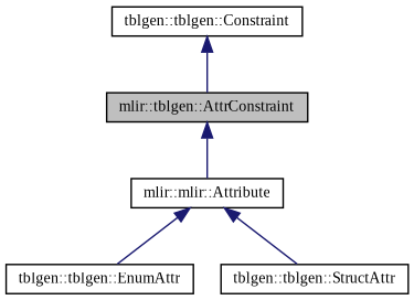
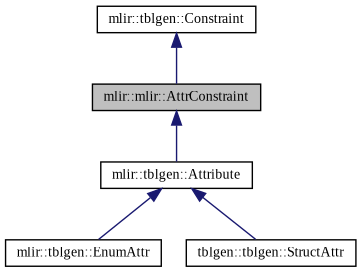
  digraph {
    fontname="Liberation Serif"
    node [color=black fontname="Liberation Serif" fontsize=10 shape=record]
    edge [color=midnightblue dir=back fontname="Liberation Serif" fontsize=10 labelfontname=Helvetica labelfontsize=10 style=solid]
-   n1 [fillcolor=grey75 fontcolor=black height=0.2 label="mlir::tblgen::AttrConstraint" style=filled width=0.4]
-   n2 [height=0.2 label="mlir::mlir::Attribute" width=0.4]
-   n3 [height=0.2 label="tblgen::tblgen::EnumAttr" width=0.4]
+   n1 [fillcolor=grey75 fontcolor=black height=0.2 label="mlir::mlir::AttrConstraint" style=filled width=0.4]
+   n2 [height=0.2 label="mlir::tblgen::Attribute" width=0.4]
+   n3 [height=0.2 label="mlir::tblgen::EnumAttr" width=0.4]
    n4 [height=0.2 label="tblgen::tblgen::StructAttr" width=0.4]
-   n5 [height=0.2 label="tblgen::tblgen::Constraint" width=0.4]
+   n5 [height=0.2 label="mlir::tblgen::Constraint" width=0.4]
    n1 -> n2
    n2 -> n3
    n2 -> n4
    n5 -> n1
  }
